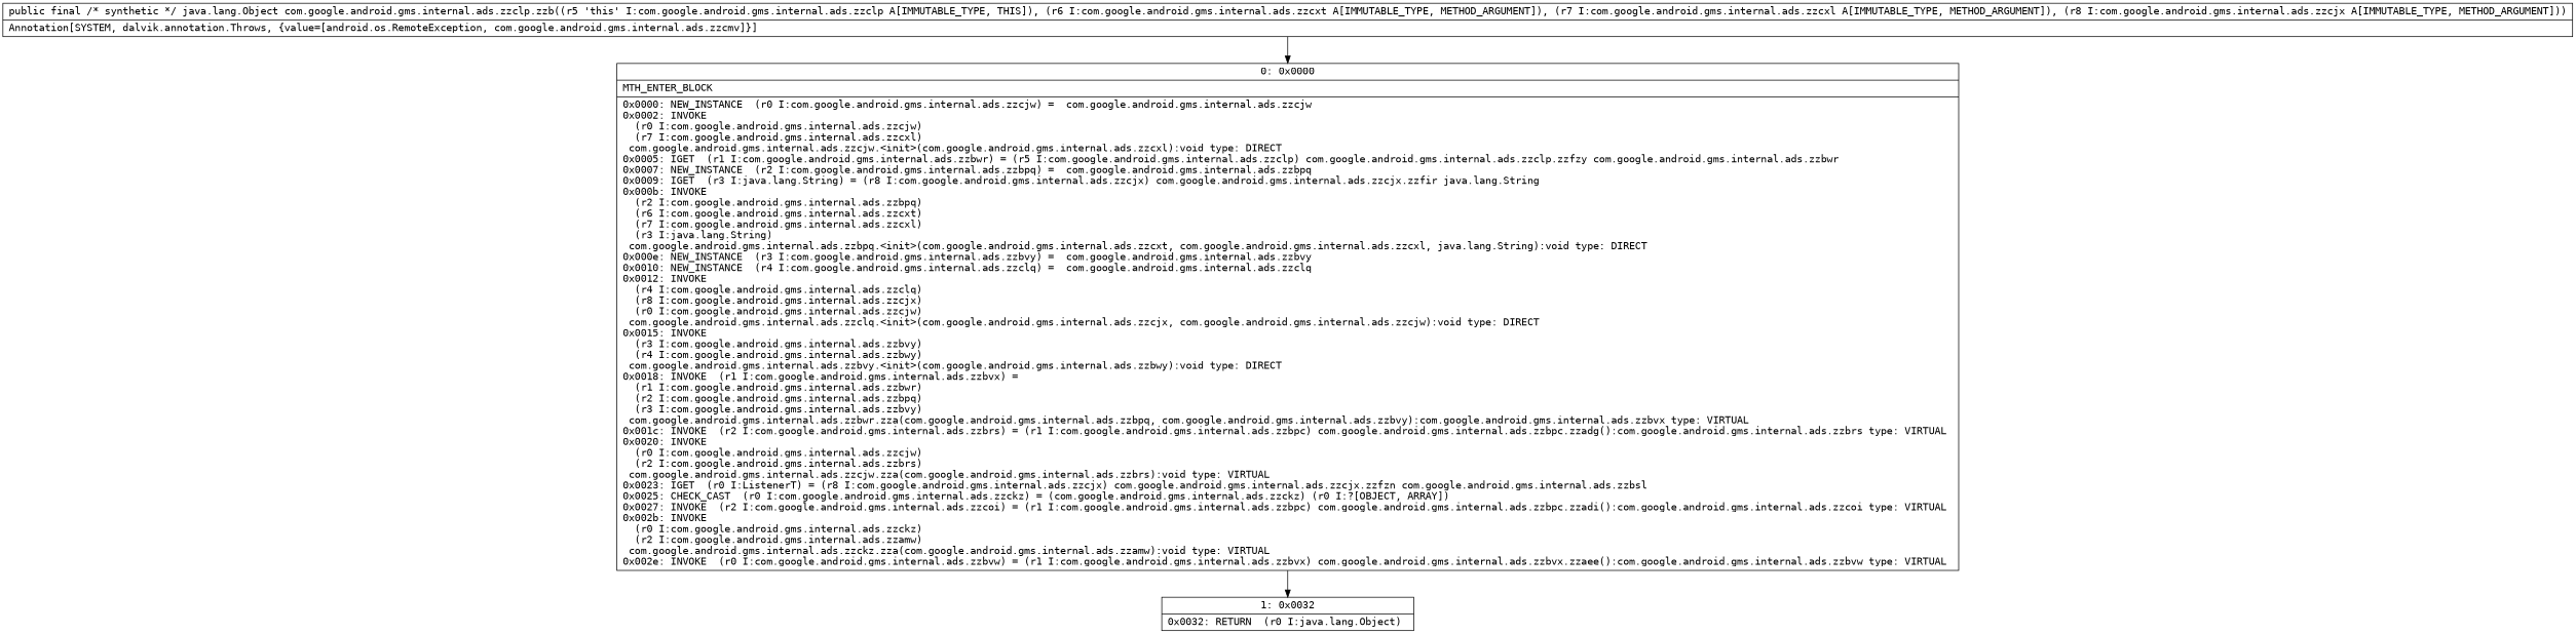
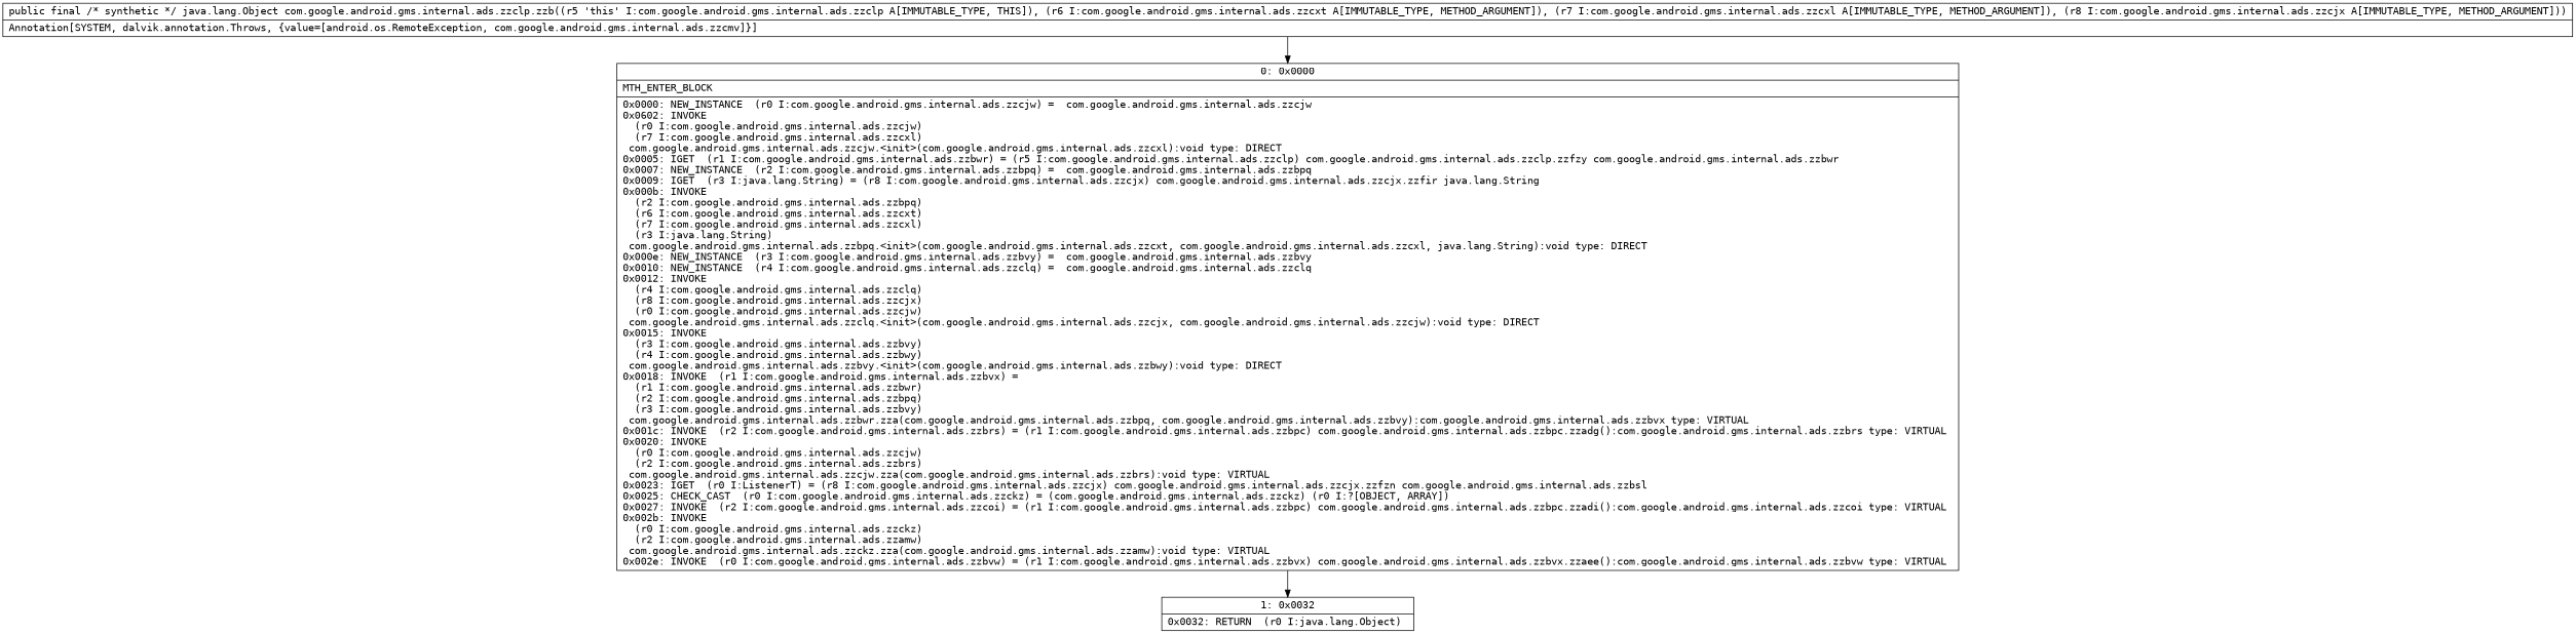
  digraph {
    fontname="DejaVu Sans Mono"
    node [shape=record fontname="DejaVu Sans Mono"]
    edge [fontname="DejaVu Sans Mono"]
-   n1 [label="{0\:\ 0x0000|MTH_ENTER_BLOCK\l|0x0000: NEW_INSTANCE  (r0 I:com.google.android.gms.internal.ads.zzcjw) =  com.google.android.gms.internal.ads.zzcjw \l0x0002: INVOKE  \l  (r0 I:com.google.android.gms.internal.ads.zzcjw)\l  (r7 I:com.google.android.gms.internal.ads.zzcxl)\l com.google.android.gms.internal.ads.zzcjw.\<init\>(com.google.android.gms.internal.ads.zzcxl):void type: DIRECT \l0x0005: IGET  (r1 I:com.google.android.gms.internal.ads.zzbwr) = (r5 I:com.google.android.gms.internal.ads.zzclp) com.google.android.gms.internal.ads.zzclp.zzfzy com.google.android.gms.internal.ads.zzbwr \l0x0007: NEW_INSTANCE  (r2 I:com.google.android.gms.internal.ads.zzbpq) =  com.google.android.gms.internal.ads.zzbpq \l0x0009: IGET  (r3 I:java.lang.String) = (r8 I:com.google.android.gms.internal.ads.zzcjx) com.google.android.gms.internal.ads.zzcjx.zzfir java.lang.String \l0x000b: INVOKE  \l  (r2 I:com.google.android.gms.internal.ads.zzbpq)\l  (r6 I:com.google.android.gms.internal.ads.zzcxt)\l  (r7 I:com.google.android.gms.internal.ads.zzcxl)\l  (r3 I:java.lang.String)\l com.google.android.gms.internal.ads.zzbpq.\<init\>(com.google.android.gms.internal.ads.zzcxt, com.google.android.gms.internal.ads.zzcxl, java.lang.String):void type: DIRECT \l0x000e: NEW_INSTANCE  (r3 I:com.google.android.gms.internal.ads.zzbvy) =  com.google.android.gms.internal.ads.zzbvy \l0x0010: NEW_INSTANCE  (r4 I:com.google.android.gms.internal.ads.zzclq) =  com.google.android.gms.internal.ads.zzclq \l0x0012: INVOKE  \l  (r4 I:com.google.android.gms.internal.ads.zzclq)\l  (r8 I:com.google.android.gms.internal.ads.zzcjx)\l  (r0 I:com.google.android.gms.internal.ads.zzcjw)\l com.google.android.gms.internal.ads.zzclq.\<init\>(com.google.android.gms.internal.ads.zzcjx, com.google.android.gms.internal.ads.zzcjw):void type: DIRECT \l0x0015: INVOKE  \l  (r3 I:com.google.android.gms.internal.ads.zzbvy)\l  (r4 I:com.google.android.gms.internal.ads.zzbwy)\l com.google.android.gms.internal.ads.zzbvy.\<init\>(com.google.android.gms.internal.ads.zzbwy):void type: DIRECT \l0x0018: INVOKE  (r1 I:com.google.android.gms.internal.ads.zzbvx) = \l  (r1 I:com.google.android.gms.internal.ads.zzbwr)\l  (r2 I:com.google.android.gms.internal.ads.zzbpq)\l  (r3 I:com.google.android.gms.internal.ads.zzbvy)\l com.google.android.gms.internal.ads.zzbwr.zza(com.google.android.gms.internal.ads.zzbpq, com.google.android.gms.internal.ads.zzbvy):com.google.android.gms.internal.ads.zzbvx type: VIRTUAL \l0x001c: INVOKE  (r2 I:com.google.android.gms.internal.ads.zzbrs) = (r1 I:com.google.android.gms.internal.ads.zzbpc) com.google.android.gms.internal.ads.zzbpc.zzadg():com.google.android.gms.internal.ads.zzbrs type: VIRTUAL \l0x0020: INVOKE  \l  (r0 I:com.google.android.gms.internal.ads.zzcjw)\l  (r2 I:com.google.android.gms.internal.ads.zzbrs)\l com.google.android.gms.internal.ads.zzcjw.zza(com.google.android.gms.internal.ads.zzbrs):void type: VIRTUAL \l0x0023: IGET  (r0 I:ListenerT) = (r8 I:com.google.android.gms.internal.ads.zzcjx) com.google.android.gms.internal.ads.zzcjx.zzfzn com.google.android.gms.internal.ads.zzbsl \l0x0025: CHECK_CAST  (r0 I:com.google.android.gms.internal.ads.zzckz) = (com.google.android.gms.internal.ads.zzckz) (r0 I:?[OBJECT, ARRAY]) \l0x0027: INVOKE  (r2 I:com.google.android.gms.internal.ads.zzcoi) = (r1 I:com.google.android.gms.internal.ads.zzbpc) com.google.android.gms.internal.ads.zzbpc.zzadi():com.google.android.gms.internal.ads.zzcoi type: VIRTUAL \l0x002b: INVOKE  \l  (r0 I:com.google.android.gms.internal.ads.zzckz)\l  (r2 I:com.google.android.gms.internal.ads.zzamw)\l com.google.android.gms.internal.ads.zzckz.zza(com.google.android.gms.internal.ads.zzamw):void type: VIRTUAL \l0x002e: INVOKE  (r0 I:com.google.android.gms.internal.ads.zzbvw) = (r1 I:com.google.android.gms.internal.ads.zzbvx) com.google.android.gms.internal.ads.zzbvx.zzaee():com.google.android.gms.internal.ads.zzbvw type: VIRTUAL \l}"]
+   n1 [label="{0\:\ 0x0000|MTH_ENTER_BLOCK\l|0x0000: NEW_INSTANCE  (r0 I:com.google.android.gms.internal.ads.zzcjw) =  com.google.android.gms.internal.ads.zzcjw \l0x0602: INVOKE  \l  (r0 I:com.google.android.gms.internal.ads.zzcjw)\l  (r7 I:com.google.android.gms.internal.ads.zzcxl)\l com.google.android.gms.internal.ads.zzcjw.\<init\>(com.google.android.gms.internal.ads.zzcxl):void type: DIRECT \l0x0005: IGET  (r1 I:com.google.android.gms.internal.ads.zzbwr) = (r5 I:com.google.android.gms.internal.ads.zzclp) com.google.android.gms.internal.ads.zzclp.zzfzy com.google.android.gms.internal.ads.zzbwr \l0x0007: NEW_INSTANCE  (r2 I:com.google.android.gms.internal.ads.zzbpq) =  com.google.android.gms.internal.ads.zzbpq \l0x0009: IGET  (r3 I:java.lang.String) = (r8 I:com.google.android.gms.internal.ads.zzcjx) com.google.android.gms.internal.ads.zzcjx.zzfir java.lang.String \l0x000b: INVOKE  \l  (r2 I:com.google.android.gms.internal.ads.zzbpq)\l  (r6 I:com.google.android.gms.internal.ads.zzcxt)\l  (r7 I:com.google.android.gms.internal.ads.zzcxl)\l  (r3 I:java.lang.String)\l com.google.android.gms.internal.ads.zzbpq.\<init\>(com.google.android.gms.internal.ads.zzcxt, com.google.android.gms.internal.ads.zzcxl, java.lang.String):void type: DIRECT \l0x000e: NEW_INSTANCE  (r3 I:com.google.android.gms.internal.ads.zzbvy) =  com.google.android.gms.internal.ads.zzbvy \l0x0010: NEW_INSTANCE  (r4 I:com.google.android.gms.internal.ads.zzclq) =  com.google.android.gms.internal.ads.zzclq \l0x0012: INVOKE  \l  (r4 I:com.google.android.gms.internal.ads.zzclq)\l  (r8 I:com.google.android.gms.internal.ads.zzcjx)\l  (r0 I:com.google.android.gms.internal.ads.zzcjw)\l com.google.android.gms.internal.ads.zzclq.\<init\>(com.google.android.gms.internal.ads.zzcjx, com.google.android.gms.internal.ads.zzcjw):void type: DIRECT \l0x0015: INVOKE  \l  (r3 I:com.google.android.gms.internal.ads.zzbvy)\l  (r4 I:com.google.android.gms.internal.ads.zzbwy)\l com.google.android.gms.internal.ads.zzbvy.\<init\>(com.google.android.gms.internal.ads.zzbwy):void type: DIRECT \l0x0018: INVOKE  (r1 I:com.google.android.gms.internal.ads.zzbvx) = \l  (r1 I:com.google.android.gms.internal.ads.zzbwr)\l  (r2 I:com.google.android.gms.internal.ads.zzbpq)\l  (r3 I:com.google.android.gms.internal.ads.zzbvy)\l com.google.android.gms.internal.ads.zzbwr.zza(com.google.android.gms.internal.ads.zzbpq, com.google.android.gms.internal.ads.zzbvy):com.google.android.gms.internal.ads.zzbvx type: VIRTUAL \l0x001c: INVOKE  (r2 I:com.google.android.gms.internal.ads.zzbrs) = (r1 I:com.google.android.gms.internal.ads.zzbpc) com.google.android.gms.internal.ads.zzbpc.zzadg():com.google.android.gms.internal.ads.zzbrs type: VIRTUAL \l0x0020: INVOKE  \l  (r0 I:com.google.android.gms.internal.ads.zzcjw)\l  (r2 I:com.google.android.gms.internal.ads.zzbrs)\l com.google.android.gms.internal.ads.zzcjw.zza(com.google.android.gms.internal.ads.zzbrs):void type: VIRTUAL \l0x0023: IGET  (r0 I:ListenerT) = (r8 I:com.google.android.gms.internal.ads.zzcjx) com.google.android.gms.internal.ads.zzcjx.zzfzn com.google.android.gms.internal.ads.zzbsl \l0x0025: CHECK_CAST  (r0 I:com.google.android.gms.internal.ads.zzckz) = (com.google.android.gms.internal.ads.zzckz) (r0 I:?[OBJECT, ARRAY]) \l0x0027: INVOKE  (r2 I:com.google.android.gms.internal.ads.zzcoi) = (r1 I:com.google.android.gms.internal.ads.zzbpc) com.google.android.gms.internal.ads.zzbpc.zzadi():com.google.android.gms.internal.ads.zzcoi type: VIRTUAL \l0x002b: INVOKE  \l  (r0 I:com.google.android.gms.internal.ads.zzckz)\l  (r2 I:com.google.android.gms.internal.ads.zzamw)\l com.google.android.gms.internal.ads.zzckz.zza(com.google.android.gms.internal.ads.zzamw):void type: VIRTUAL \l0x002e: INVOKE  (r0 I:com.google.android.gms.internal.ads.zzbvw) = (r1 I:com.google.android.gms.internal.ads.zzbvx) com.google.android.gms.internal.ads.zzbvx.zzaee():com.google.android.gms.internal.ads.zzbvw type: VIRTUAL \l}"]
    n2 [label="{1\:\ 0x0032|0x0032: RETURN  (r0 I:java.lang.Object) \l}"]
    n3 [label="{public final \/* synthetic *\/ java.lang.Object com.google.android.gms.internal.ads.zzclp.zzb((r5 'this' I:com.google.android.gms.internal.ads.zzclp A[IMMUTABLE_TYPE, THIS]), (r6 I:com.google.android.gms.internal.ads.zzcxt A[IMMUTABLE_TYPE, METHOD_ARGUMENT]), (r7 I:com.google.android.gms.internal.ads.zzcxl A[IMMUTABLE_TYPE, METHOD_ARGUMENT]), (r8 I:com.google.android.gms.internal.ads.zzcjx A[IMMUTABLE_TYPE, METHOD_ARGUMENT]))  | Annotation[SYSTEM, dalvik.annotation.Throws, \{value=[android.os.RemoteException, com.google.android.gms.internal.ads.zzcmv]\}]\l}"]
    n1 -> n2
    n3 -> n1
  }
